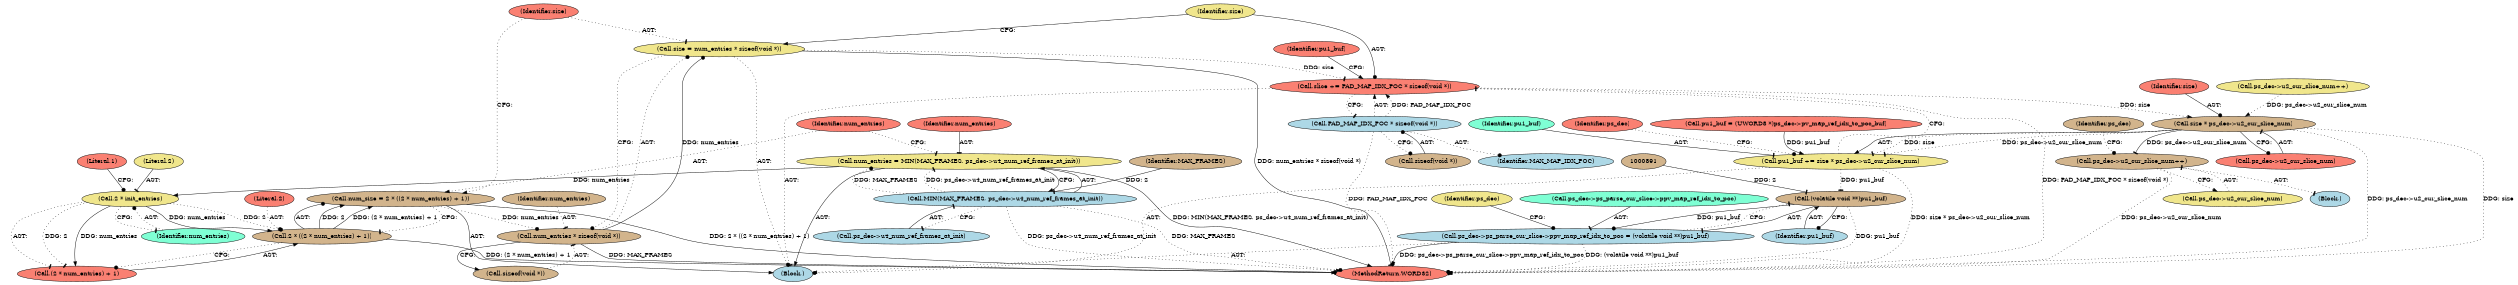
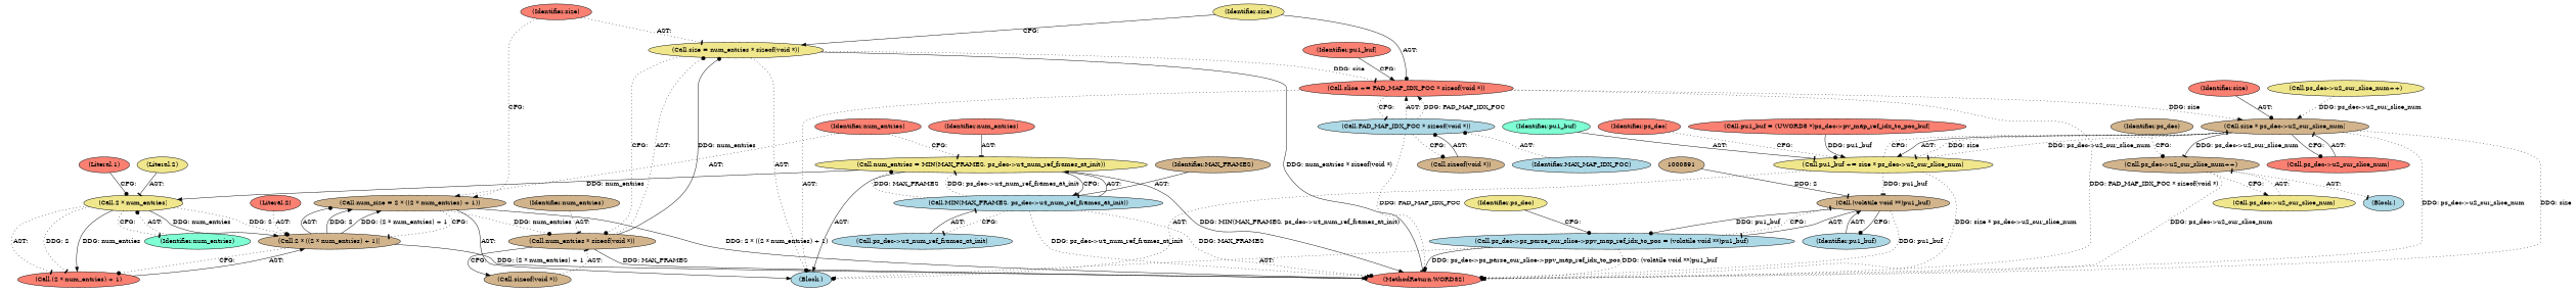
  digraph {
    node [fillcolor=salmon style=filled]
    edge [arrowhead=tee style=dotted]
    n1 [label="(Call,slice += PAD_MAP_IDX_POC * sizeof(void *))"]
    n2 [fillcolor=lightblue label="(Call,PAD_MAP_IDX_POC * sizeof(void *))"]
    n3 [fillcolor=tan label="(Call,size * ps_dec->u2_cur_slice_num)"]
    n4 [fillcolor=lightblue label="(Block,)"]
    n5 [label="(MethodReturn,WORD32)"]
    n6 [fillcolor=tan label="(Call,sizeof(void *))"]
    n7 [fillcolor=khaki label="(Call,pu1_buf += size * ps_dec->u2_cur_slice_num)"]
    n8 [fillcolor=tan label="(Call,ps_dec->u2_cur_slice_num++)"]
    n9 [label="(Call,ps_dec->u2_cur_slice_num)"]
    n10 [fillcolor=khaki label="(Call,size = num_entries * sizeof(void *))"]
    n11 [fillcolor=tan label="(Call,num_entries * sizeof(void *))"]
    n12 [fillcolor=tan label="(Call,sizeof(void *))"]
    n13 [fillcolor=tan label="(Call,num_size = 2 * ((2 * num_entries) + 1))"]
    n14 [fillcolor=tan label="(Call,2 * ((2 * num_entries) + 1))"]
    n15 [label="(Call,(2 * num_entries) + 1)"]
-   n16 [fillcolor=khaki label="(Call,2 * init_entries)"]
+   n16 [fillcolor=khaki label="(Call,2 * num_entries)"]
    n17 [fillcolor=aquamarine label="(Identifier,num_entries)"]
    n18 [fillcolor=khaki label="(Call,num_entries = MIN(MAX_FRAMES, ps_dec->u4_num_ref_frames_at_init))"]
    n19 [fillcolor=lightblue label="(Call,MIN(MAX_FRAMES, ps_dec->u4_num_ref_frames_at_init))"]
    n20 [fillcolor=lightblue label="(Call,ps_dec->u4_num_ref_frames_at_init)"]
    n21 [fillcolor=tan label="(Call,(volatile void **)pu1_buf)"]
    n22 [fillcolor=lightblue label="(Block,)"]
    n23 [fillcolor=khaki label="(Call,ps_dec->u2_cur_slice_num)"]
    n24 [fillcolor=lightblue label="(Call,ps_dec->ps_parse_cur_slice->ppv_map_ref_idx_to_poc = (volatile void **)pu1_buf)"]
    n25 [fillcolor=lightblue label="(Identifier,pu1_buf)"]
    n26 [label="(Literal,1)"]
    n27 [fillcolor=khaki label="(Identifier,size)"]
    n28 [fillcolor=khaki label="(Call,ps_dec->u2_cur_slice_num++)"]
    n29 [label="(Identifier,num_entries)"]
    n30 [label="(Call,pu1_buf = (UWORD8 *)ps_dec->pv_map_ref_idx_to_poc_buf)"]
    n31 [fillcolor=lightblue label="(Identifier,MAX_MAP_IDX_POC)"]
    n32 [fillcolor=aquamarine label="(Identifier,pu1_buf)"]
    n33 [fillcolor=tan label="(Identifier,MAX_FRAMES)"]
    n34 [fillcolor=khaki label="(Literal,2)"]
-   n35 [fillcolor=aquamarine label="(Call,ps_dec->ps_parse_cur_slice->ppv_map_ref_idx_to_poc)"]
    n36 [fillcolor=tan label="(Identifier,ps_dec)"]
    n37 [fillcolor=tan label="(Identifier,num_entries)"]
    n38 [label="(Identifier,size)"]
    n39 [label="(Identifier,ps_dec)"]
    n40 [label="(Identifier,pu1_buf)"]
    n41 [fillcolor=khaki label="(Identifier,ps_dec)"]
    n42 [label="(Literal,2)"]
    n43 [label="(Identifier,num_entries)"]
    n44 [label="(Identifier,size)"]
    1000891 [fillcolor=tan]
    n1 -> n2 [label="CFG: "]
    n1 -> n3 [arrowhead=normal label="DDG: size"]
    n1 -> n4 [label="AST: "]
    n1 -> n5 [arrowhead=dot label="DDG: PAD_MAP_IDX_POC * sizeof(void *)"]
    n2 -> n1 [arrowhead=normal label="AST: "]
    n2 -> n1 [arrowhead=normal label="DDG: PAD_MAP_IDX_POC"]
    n2 -> n5 [arrowhead=dot label="DDG: PAD_MAP_IDX_POC"]
    n2 -> n6 [arrowhead=dot label="CFG: "]
    n3 -> n5 [label="DDG: ps_dec->u2_cur_slice_num"]
    n3 -> n5 [arrowhead=normal label="DDG: size"]
    n3 -> n7 [arrowhead=normal label="AST: " style=solid]
    n3 -> n7 [label="DDG: size"]
    n3 -> n7 [label="DDG: ps_dec->u2_cur_slice_num"]
    n3 -> n8 [label="DDG: ps_dec->u2_cur_slice_num" style=solid]
    n3 -> n9 [arrowhead=dot label="CFG: " style=solid]
    n6 -> n2 [arrowhead=dot label="AST: " style=solid]
-   n7 -> n1 [label="CFG: "]
+   n7 -> n3 [label="CFG: "]
    n7 -> n4 [arrowhead=dot label="AST: "]
    n7 -> n5 [arrowhead=normal label="DDG: size * ps_dec->u2_cur_slice_num"]
    n7 -> n21 [label="DDG: pu1_buf"]
    n8 -> n5 [arrowhead=normal label="DDG: ps_dec->u2_cur_slice_num"]
    n8 -> n22 [label="AST: "]
    n8 -> n23 [arrowhead=normal label="CFG: "]
    n9 -> n3 [label="AST: " style=solid]
    n10 -> n1 [label="DDG: size"]
    n10 -> n4 [arrowhead=dot label="AST: "]
    n10 -> n5 [label="DDG: num_entries * sizeof(void *)" style=solid]
    n10 -> n11 [arrowhead=dot label="CFG: "]
    n11 -> n5 [label="DDG: MAX_FRAMES" style=solid]
    n11 -> n10 [arrowhead=dot label="AST: "]
    n11 -> n10 [arrowhead=dot label="DDG: num_entries" style=solid]
    n11 -> n12 [arrowhead=normal label="CFG: " style=solid]
    n12 -> n11 [label="AST: "]
    n13 -> n4 [arrowhead=normal label="AST: " style=solid]
    n13 -> n5 [arrowhead=dot label="DDG: 2 * ((2 * num_entries) + 1)" style=solid]
    n13 -> n11 [arrowhead=dot label="DDG: num_entries"]
    n13 -> n14 [label="CFG: "]
    n14 -> n5 [arrowhead=normal label="DDG: (2 * num_entries) + 1" style=solid]
    n14 -> n13 [arrowhead=dot label="AST: " style=solid]
    n14 -> n13 [arrowhead=normal label="DDG: 2" style=solid]
    n14 -> n13 [arrowhead=normal label="DDG: (2 * num_entries) + 1" style=solid]
    n14 -> n15 [arrowhead=dot label="CFG: "]
    n15 -> n14 [arrowhead=normal label="AST: " style=solid]
    n16 -> n14 [arrowhead=dot label="DDG: 2"]
    n16 -> n14 [arrowhead=normal label="DDG: num_entries" style=solid]
    n16 -> n15 [label="AST: "]
    n16 -> n15 [label="DDG: 2"]
    n16 -> n15 [arrowhead=normal label="DDG: num_entries" style=solid]
    n16 -> n17 [label="CFG: "]
    n17 -> n16 [arrowhead=dot label="AST: "]
    n18 -> n4 [arrowhead=normal label="AST: " style=solid]
    n18 -> n5 [arrowhead=normal label="DDG: MIN(MAX_FRAMES, ps_dec->u4_num_ref_frames_at_init)" style=solid]
    n18 -> n16 [arrowhead=normal label="DDG: num_entries" style=solid]
    n18 -> n19 [arrowhead=normal label="CFG: " style=solid]
    n19 -> n5 [arrowhead=normal label="DDG: ps_dec->u4_num_ref_frames_at_init"]
    n19 -> n5 [arrowhead=dot label="DDG: MAX_FRAMES"]
    n19 -> n18 [arrowhead=normal label="AST: " style=solid]
    n19 -> n18 [arrowhead=dot label="DDG: MAX_FRAMES"]
    n19 -> n18 [label="DDG: ps_dec->u4_num_ref_frames_at_init"]
    n19 -> n20 [label="CFG: "]
    n20 -> n19 [label="AST: " style=solid]
    n21 -> n5 [arrowhead=dot label="DDG: pu1_buf"]
    n21 -> n24 [label="AST: " style=solid]
    n21 -> n24 [arrowhead=dot label="DDG: pu1_buf" style=solid]
    n21 -> n25 [arrowhead=dot label="CFG: " style=solid]
    n23 -> n8 [label="AST: "]
    n24 -> n4 [arrowhead=normal label="AST: "]
    n24 -> n5 [arrowhead=normal label="DDG: ps_dec->ps_parse_cur_slice->ppv_map_ref_idx_to_poc" style=solid]
    n24 -> n5 [label="DDG: (volatile void **)pu1_buf"]
    n24 -> n21 [label="CFG: "]
    n25 -> n21 [arrowhead=normal label="AST: " style=solid]
    n26 -> n16 [arrowhead=dot label="CFG: " style=solid]
    n27 -> n1 [arrowhead=dot label="AST: " style=solid]
    n27 -> n10 [arrowhead=normal label="CFG: " style=solid]
    n28 -> n3 [arrowhead=normal label="DDG: ps_dec->u2_cur_slice_num"]
    n29 -> n18 [label="AST: " style=solid]
    n30 -> n7 [arrowhead=normal label="DDG: pu1_buf" style=solid]
-   n2 -> n31 [arrowhead=dot label="AST: "]
+   n31 -> n2 [arrowhead=dot label="AST: "]
    n32 -> n7 [label="AST: " style=solid]
-   n33 -> n19 [label="DDG: 2" style=solid]
+   n33 -> n19 [label="AST: " style=solid]
    n34 -> n16 [label="AST: " style=solid]
-   n35 -> n24 [label="AST: " style=solid]
    n36 -> n8 [arrowhead=dot label="CFG: "]
    n37 -> n11 [label="AST: "]
    n38 -> n3 [arrowhead=dot label="AST: " style=solid]
    n39 -> n7 [arrowhead=dot label="CFG: "]
    n40 -> n1 [arrowhead=normal label="CFG: " style=solid]
    n41 -> n24 [arrowhead=dot label="CFG: " style=solid]
    n42 -> n14 [arrowhead=dot label="AST: "]
    n43 -> n13 [arrowhead=normal label="AST: "]
    n43 -> n18 [label="CFG: "]
    n44 -> n10 [label="AST: "]
    n44 -> n13 [arrowhead=normal label="CFG: "]
    1000891 -> n21 [label="DDG: 2" style=solid]
  }
